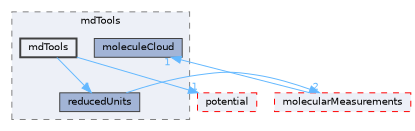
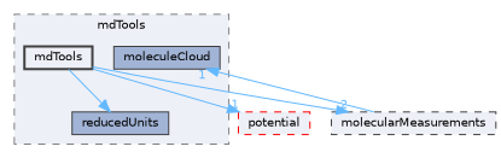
  digraph {
    compound=true
    node [color=grey25 fillcolor="#edf0f7" fontname=Helvetica fontsize=10 shape=box style=filled]
    edge [color=steelblue1 fontcolor=steelblue1 fontname=Helvetica fontsize=10 headlabel=1 labeldistance=1.5 labelfontname=Helvetica labelfontsize=10]
    n1 [fillcolor="#a2b4d6" height=0.2 label=reducedUnits width=0.4]
    n2 [fillcolor="#a2b4d6" height=0.2 label=moleculeCloud width=0.4]
    n3 [height=0.2 label=mdTools style="filled,bold" width=0.4]
    n4 [color=red height=0.2 label=potential style="filled,dashed" width=0.4]
-   n5 [color=red height=0.2 label=molecularMeasurements style="filled,dashed" width=0.4]
+   n5 [height=0.2 label=molecularMeasurements style="filled,dashed" width=0.4]
    subgraph cluster_1 {
      bgcolor="#edf0f7"
      fontname=Helvetica
      fontsize=10
      label=mdTools
      pencolor=grey50
      style="filled,dashed"
      n1
      n2
      n3
    }
    n3 -> n1
    n3 -> n4
-   n1 -> n5 [headlabel=2]
+   n3 -> n5 [headlabel=2]
    n5 -> n2
  }
